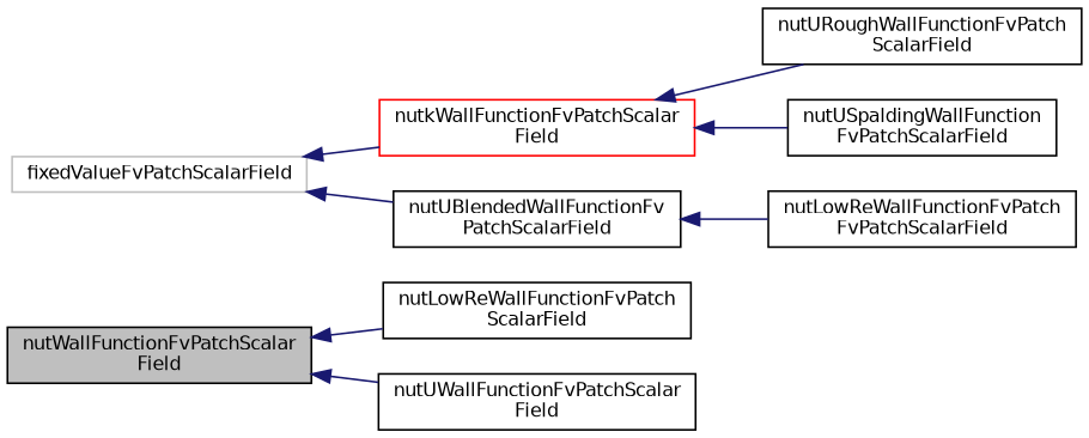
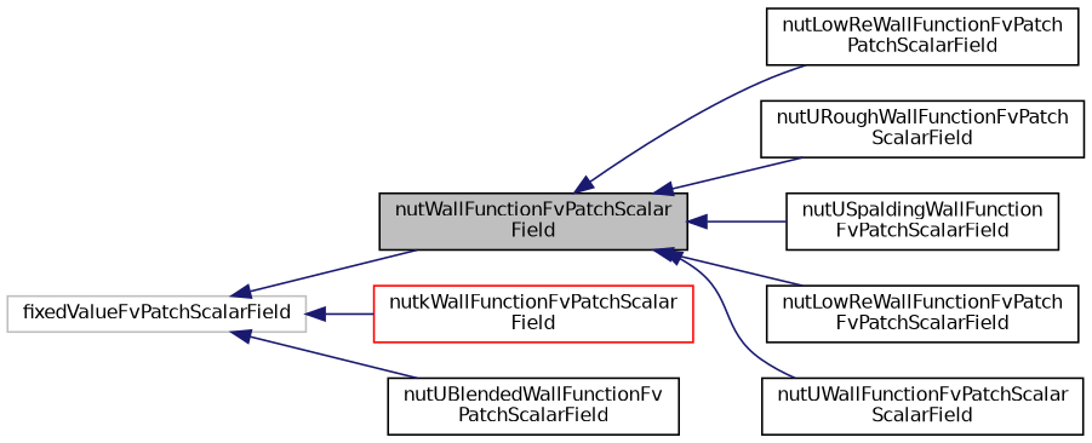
  digraph {
    rankdir=LR
    node [color=black fontname=Helvetica fontsize=10 shape=record]
    edge [color=midnightblue dir=back fontname=Helvetica fontsize=10 labelfontname=Helvetica labelfontsize=10 style=solid]
    n1 [fillcolor=grey75 fontcolor=black height=0.2 label="nutWallFunctionFvPatchScalar\lField" style=filled width=0.4]
-   n2 [height=0.2 label="nutLowReWallFunctionFvPatch\lScalarField" width=0.4]
+   n2 [height=0.2 label="nutLowReWallFunctionFvPatch\lPatchScalarField" width=0.4]
    n3 [height=0.2 label="nutURoughWallFunctionFvPatch\lScalarField" width=0.4]
    n4 [height=0.2 label="nutUSpaldingWallFunction\lFvPatchScalarField" width=0.4]
    n5 [height=0.2 label="nutLowReWallFunctionFvPatch\lFvPatchScalarField" width=0.4]
-   n6 [height=0.2 label="nutUWallFunctionFvPatchScalar\lField" width=0.4]
+   n6 [height=0.2 label="nutUWallFunctionFvPatchScalar\lScalarField" width=0.4]
    n7 [color=red height=0.2 label="nutkWallFunctionFvPatchScalar\lField" width=0.4]
    n8 [height=0.2 label="nutUBlendedWallFunctionFv\lPatchScalarField" width=0.4]
    n9 [color=grey75 height=0.2 label=fixedValueFvPatchScalarField width=0.4]
    n1 -> n2
-   n7 -> n3
-   n7 -> n4
-   n8 -> n5
+   n1 -> n3
+   n1 -> n4
+   n1 -> n5
    n1 -> n6
+   n9 -> n1
    n9 -> n7
    n9 -> n8
  }
